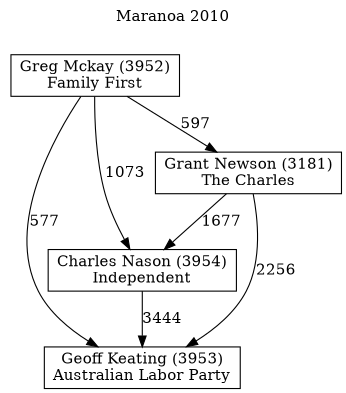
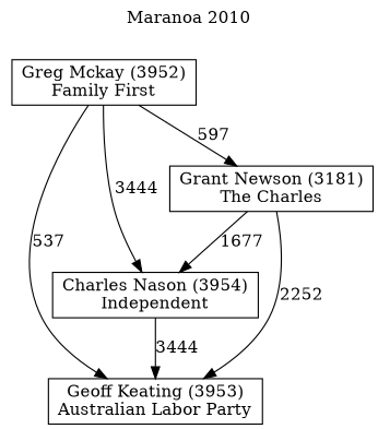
  digraph {
    label="Maranoa 2010"
    labelloc=t
    mclimit=10
    node [shape=box]
    n1 [label="Geoff Keating (3953)\nAustralian Labor Party"]
    n2 [label="Charles Nason (3954)\nIndependent"]
    n3 [label="Grant Newson (3181)\nThe Charles"]
    n4 [label="Greg Mckay (3952)\nFamily First"]
    n2 -> n1 [label=3444]
-   n3 -> n1 [label=2256]
+   n3 -> n1 [label=2252]
    n3 -> n2 [label=1677]
-   n4 -> n1 [label=577]
-   n4 -> n2 [label=1073]
+   n4 -> n1 [label=537]
+   n4 -> n2 [label=3444]
    n4 -> n3 [label=597]
  }
